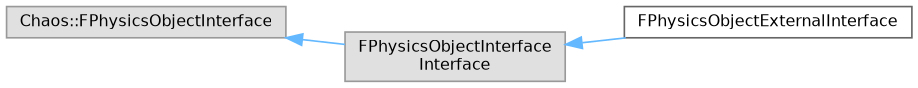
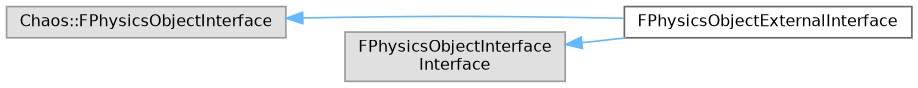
  digraph {
    rankdir=LR
    node [color=grey60 fillcolor="#E0E0E0" fontname=Helvetica fontsize=10 shape=box style=filled]
    edge [color=steelblue1 dir=back fontname=Helvetica fontsize=10 labelfontname=Helvetica labelfontsize=10 style=solid]
    n1 [height=0.2 label="Chaos::FPhysicsObjectInterface" width=0.4]
    n2 [color=grey40 fillcolor=white height=0.2 label=FPhysicsObjectExternalInterface width=0.4]
    n3 [height=0.2 label="FPhysicsObjectInterface\lInterface" width=0.4]
-   n1 -> n3
+   n1 -> n2
    n3 -> n2
  }
